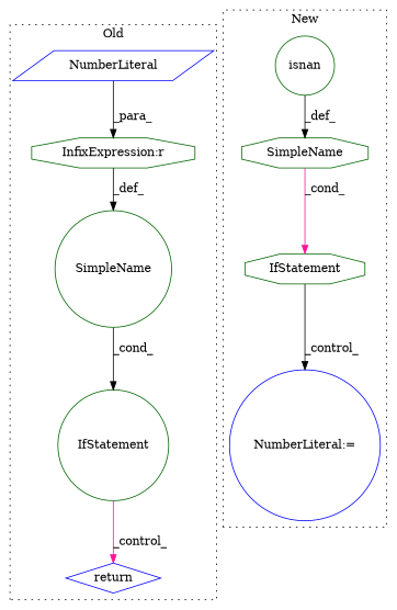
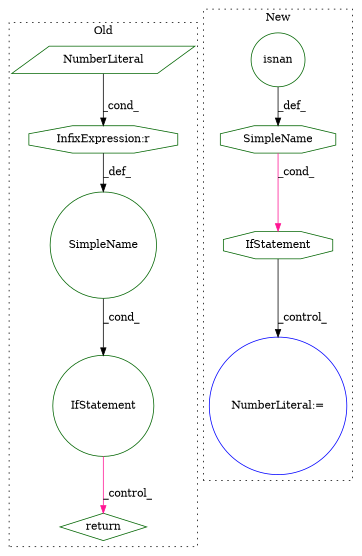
  digraph {
    node [a=25 color=darkgreen shape=circle]
    edge [color=black]
    n1 [l="4,2" label=IfStatement s="24033,24055"]
    n2 [a=27 l=4 label="InfixExpression:r" s=24050 shape=octagon]
-   n3 [a=34 color=blue l=1 label=NumberLiteral s=24054 shape=parallelogram]
+   n3 [a=34 l=1 label=NumberLiteral s=24054 shape=parallelogram]
    n4 [a=42 label=SimpleName]
-   n5 [a=41 color=blue l=7 label=return s=24163 shape=diamond]
+   n5 [a=41 l=7 label=return s=24163 shape=diamond]
    n6 [a=32 l="6,1" label=isnan s="23420,23427"]
    n7 [l="4,2" label=IfStatement s="23410,23434" shape=octagon]
    n8 [a=7 color=blue l=1 label="NumberLiteral:=" s=23450]
    n9 [a=42 label=SimpleName shape=octagon]
    subgraph cluster_1 {
      label=Old
      style=dotted
      n1
      n2
      n3
      n4
      n5
    }
    subgraph cluster_2 {
      label=New
      style=dotted
      n6
      n7
      n8
      n9
    }
    n1 -> n5 [color=deeppink label=_control_]
    n2 -> n4 [label=_def_]
-   n3 -> n2 [label=_para_]
+   n3 -> n2 [label=_cond_]
    n4 -> n1 [label=_cond_]
    n6 -> n9 [label=_def_]
    n7 -> n8 [label=_control_]
    n9 -> n7 [color=deeppink label=_cond_]
  }
